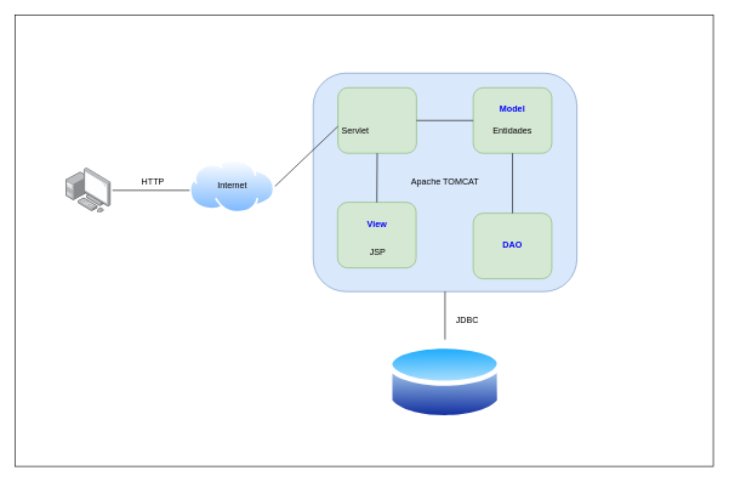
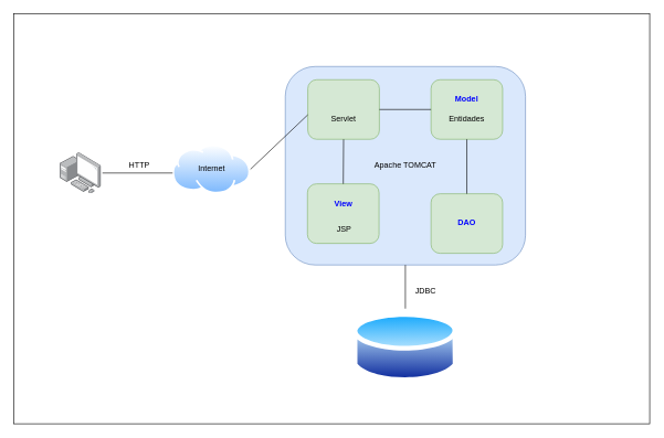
  <mxCell id="0" />
  <mxCell id="1" parent="0" />
  <mxCell id="2" value="" style="rounded=0;whiteSpace=wrap;html=1;" vertex="1" parent="1"><mxGeometry x="20" y="20" width="960" height="620" as="geometry" /></mxCell>
  <mxCell id="3" value="" style="points=[];aspect=fixed;html=1;align=center;shadow=0;dashed=0;image;image=img/lib/allied_telesis/computer_and_terminals/Personal_Computer_with_Server.svg;" parent="1" vertex="1"><mxGeometry x="90" y="230" width="62.4" height="62.4" as="geometry" /></mxCell>
  <mxCell id="4" value="" style="aspect=fixed;perimeter=ellipsePerimeter;html=1;align=center;shadow=0;dashed=0;spacingTop=3;image;image=img/lib/active_directory/internet_cloud.svg;" parent="1" vertex="1"><mxGeometry x="260" y="218.4" width="117.46" height="74" as="geometry" /></mxCell>
  <mxCell id="5" value="Internet" style="text;html=1;strokeColor=none;fillColor=none;align=center;verticalAlign=middle;whiteSpace=wrap;rounded=0;" parent="1" vertex="1"><mxGeometry x="298.73" y="244.8" width="40" height="20" as="geometry" /></mxCell>
  <mxCell id="6" value="" style="endArrow=none;html=1;" parent="1" edge="1"><mxGeometry width="50" height="50" relative="1" as="geometry"><mxPoint x="154" y="261" as="sourcePoint" /><mxPoint x="260" y="261" as="targetPoint" /></mxGeometry></mxCell>
  <mxCell id="7" value="HTTP" style="text;html=1;strokeColor=none;fillColor=none;align=center;verticalAlign=middle;whiteSpace=wrap;rounded=0;" parent="1" vertex="1"><mxGeometry x="190" y="240" width="40" height="20" as="geometry" /></mxCell>
  <mxCell id="8" value="" style="rounded=1;whiteSpace=wrap;html=1;fillColor=#dae8fc;strokeColor=#6c8ebf;" parent="1" vertex="1"><mxGeometry x="430" y="100" width="362.5" height="300" as="geometry" /></mxCell>
  <mxCell id="9" value="" style="rounded=1;whiteSpace=wrap;html=1;fillColor=#d5e8d4;strokeColor=#82b366;" parent="1" vertex="1"><mxGeometry x="650" y="120" width="108" height="90" as="geometry" /></mxCell>
  <mxCell id="10" value="&lt;h4&gt;&lt;font color=&quot;#0000ff&quot;&gt;Model&lt;/font&gt;&lt;/h4&gt;" style="text;html=1;strokeColor=none;fillColor=none;align=center;verticalAlign=middle;whiteSpace=wrap;rounded=0;" parent="1" vertex="1"><mxGeometry x="684" y="140" width="40" height="20" as="geometry" /></mxCell>
  <mxCell id="11" value="Entidades" style="text;html=1;strokeColor=none;fillColor=none;align=center;verticalAlign=middle;whiteSpace=wrap;rounded=0;" parent="1" vertex="1"><mxGeometry x="684" y="170" width="40" height="20" as="geometry" /></mxCell>
  <mxCell id="12" value="" style="rounded=1;whiteSpace=wrap;html=1;fillColor=#d5e8d4;strokeColor=#82b366;" parent="1" vertex="1"><mxGeometry x="463.5" y="277.4" width="108" height="90" as="geometry" /></mxCell>
  <mxCell id="13" value="&lt;h4&gt;&lt;font color=&quot;#0000ff&quot;&gt;View&lt;/font&gt;&lt;/h4&gt;" style="text;html=1;strokeColor=none;fillColor=none;align=center;verticalAlign=middle;whiteSpace=wrap;rounded=0;" parent="1" vertex="1"><mxGeometry x="497.5" y="297.4" width="40" height="20" as="geometry" /></mxCell>
  <mxCell id="14" value="JSP" style="text;html=1;strokeColor=none;fillColor=none;align=center;verticalAlign=middle;whiteSpace=wrap;rounded=0;" parent="1" vertex="1"><mxGeometry x="479.98" y="337.4" width="78" height="20" as="geometry" /></mxCell>
  <mxCell id="15" value="" style="rounded=1;whiteSpace=wrap;html=1;fillColor=#d5e8d4;strokeColor=#82b366;" parent="1" vertex="1"><mxGeometry x="650" y="292.4" width="108" height="90" as="geometry" /></mxCell>
  <mxCell id="16" value="&lt;h4&gt;&lt;font color=&quot;#0000ff&quot;&gt;DAO&lt;/font&gt;&lt;/h4&gt;" style="text;html=1;strokeColor=none;fillColor=none;align=center;verticalAlign=middle;whiteSpace=wrap;rounded=0;" parent="1" vertex="1"><mxGeometry x="684" y="327.4" width="40" height="20" as="geometry" /></mxCell>
  <mxCell id="17" value="" style="rounded=1;whiteSpace=wrap;html=1;fillColor=#d5e8d4;strokeColor=#82b366;" parent="1" vertex="1"><mxGeometry x="464" y="120" width="108" height="90" as="geometry" /></mxCell>
- <mxCell id="18" value="Servlet" style="text;html=1;strokeColor=none;fillColor=none;align=center;verticalAlign=middle;whiteSpace=wrap;rounded=0;" parent="1" vertex="1"><mxGeometry x="468" y="170" width="40" height="20" as="geometry" /></mxCell>
+ <mxCell id="18" value="Servlet" style="text;html=1;strokeColor=none;fillColor=none;align=center;verticalAlign=middle;whiteSpace=wrap;rounded=0;" parent="1" vertex="1"><mxGeometry x="498" y="170" width="40" height="20" as="geometry" /></mxCell>
  <mxCell id="19" value="Apache TOMCAT" style="text;html=1;strokeColor=none;fillColor=none;align=center;verticalAlign=middle;whiteSpace=wrap;rounded=0;" parent="1" vertex="1"><mxGeometry x="560.63" y="240" width="101.25" height="20" as="geometry" /></mxCell>
  <mxCell id="20" value="" style="aspect=fixed;perimeter=ellipsePerimeter;html=1;align=center;shadow=0;dashed=0;spacingTop=3;image;image=img/lib/active_directory/database.svg;" parent="1" vertex="1"><mxGeometry x="532.19" y="466" width="158.11" height="117" as="geometry" /></mxCell>
  <mxCell id="21" value="" style="endArrow=none;html=1;exitX=1;exitY=0.5;exitDx=0;exitDy=0;entryX=0;entryY=0.589;entryDx=0;entryDy=0;entryPerimeter=0;" parent="1" source="4" target="17" edge="1"><mxGeometry width="50" height="50" relative="1" as="geometry"><mxPoint x="440" y="140" as="sourcePoint" /><mxPoint x="490" y="90" as="targetPoint" /></mxGeometry></mxCell>
  <mxCell id="22" value="" style="endArrow=none;html=1;exitX=1;exitY=0.5;exitDx=0;exitDy=0;" parent="1" source="17" target="9" edge="1"><mxGeometry width="50" height="50" relative="1" as="geometry"><mxPoint x="440" y="140" as="sourcePoint" /><mxPoint x="490" y="90" as="targetPoint" /></mxGeometry></mxCell>
  <mxCell id="23" value="" style="endArrow=none;html=1;exitX=0.5;exitY=1;exitDx=0;exitDy=0;entryX=0.5;entryY=0;entryDx=0;entryDy=0;" parent="1" source="17" target="12" edge="1"><mxGeometry width="50" height="50" relative="1" as="geometry"><mxPoint x="440" y="140" as="sourcePoint" /><mxPoint x="490" y="90" as="targetPoint" /></mxGeometry></mxCell>
  <mxCell id="24" value="" style="endArrow=none;html=1;entryX=0.5;entryY=1;entryDx=0;entryDy=0;exitX=0.5;exitY=0;exitDx=0;exitDy=0;" parent="1" source="15" target="9" edge="1"><mxGeometry width="50" height="50" relative="1" as="geometry"><mxPoint x="440" y="140" as="sourcePoint" /><mxPoint x="490" y="90" as="targetPoint" /></mxGeometry></mxCell>
  <mxCell id="25" value="" style="endArrow=none;html=1;exitX=0.5;exitY=0;exitDx=0;exitDy=0;" parent="1" source="20" target="8" edge="1"><mxGeometry width="50" height="50" relative="1" as="geometry"><mxPoint x="440" y="500" as="sourcePoint" /><mxPoint x="490" y="450" as="targetPoint" /></mxGeometry></mxCell>
  <mxCell id="26" value="JDBC" style="text;html=1;strokeColor=none;fillColor=none;align=center;verticalAlign=middle;whiteSpace=wrap;rounded=0;" parent="1" vertex="1"><mxGeometry x="621.88" y="430" width="40" height="20" as="geometry" /></mxCell>
